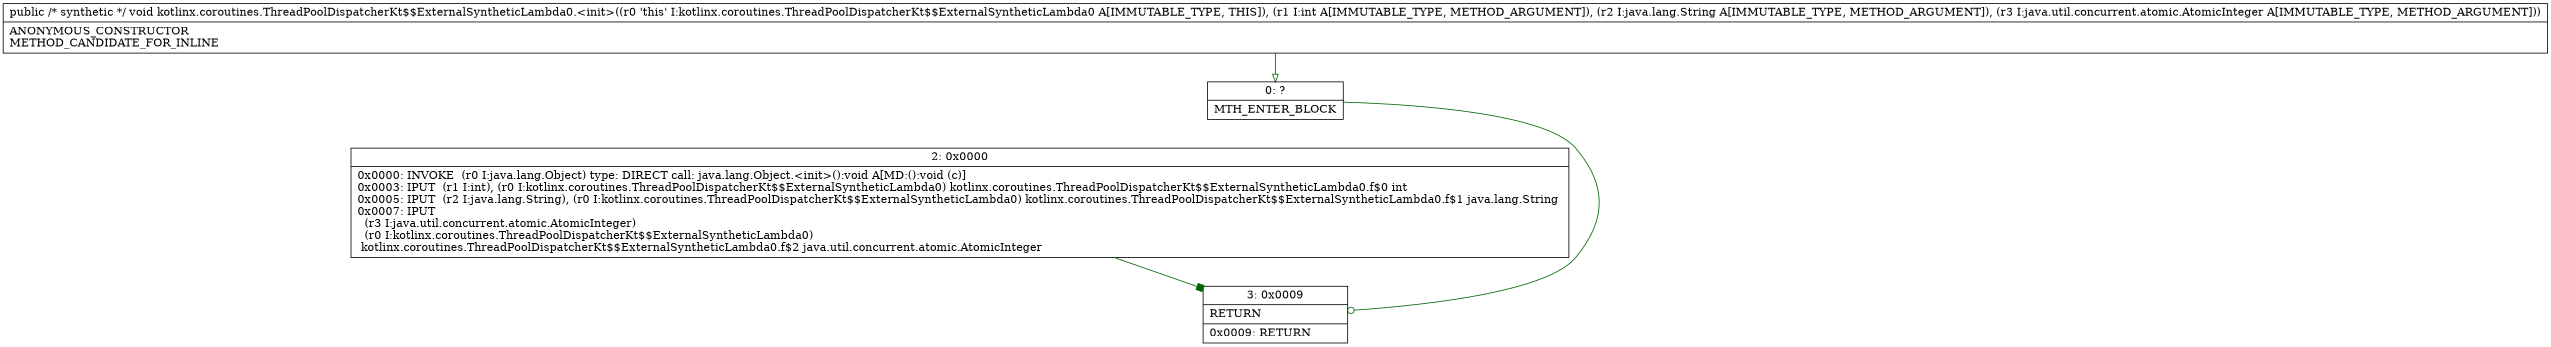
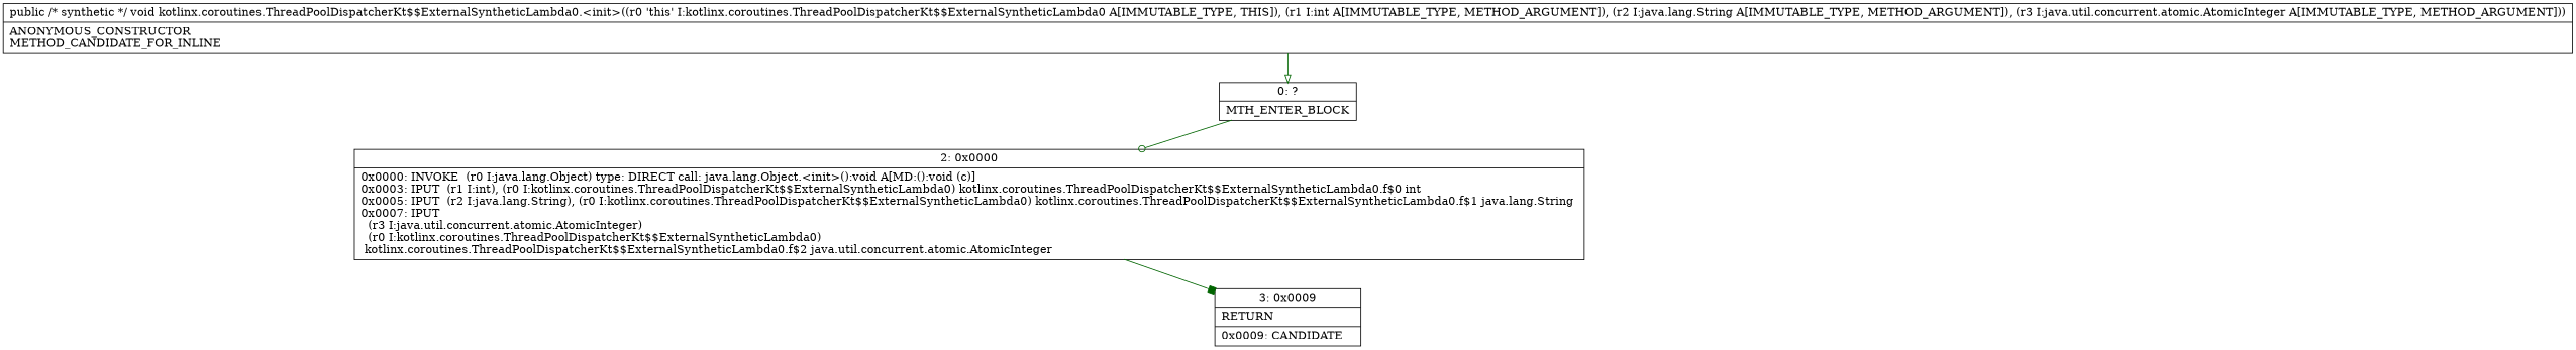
  digraph {
    node [shape=record]
    edge [color=darkgreen]
    n1 [label="{0\:\ ?|MTH_ENTER_BLOCK\l}"]
    n2 [label="{2\:\ 0x0000|0x0000: INVOKE  (r0 I:java.lang.Object) type: DIRECT call: java.lang.Object.\<init\>():void A[MD:():void (c)]\l0x0003: IPUT  (r1 I:int), (r0 I:kotlinx.coroutines.ThreadPoolDispatcherKt$$ExternalSyntheticLambda0) kotlinx.coroutines.ThreadPoolDispatcherKt$$ExternalSyntheticLambda0.f$0 int \l0x0005: IPUT  (r2 I:java.lang.String), (r0 I:kotlinx.coroutines.ThreadPoolDispatcherKt$$ExternalSyntheticLambda0) kotlinx.coroutines.ThreadPoolDispatcherKt$$ExternalSyntheticLambda0.f$1 java.lang.String \l0x0007: IPUT  \l  (r3 I:java.util.concurrent.atomic.AtomicInteger)\l  (r0 I:kotlinx.coroutines.ThreadPoolDispatcherKt$$ExternalSyntheticLambda0)\l kotlinx.coroutines.ThreadPoolDispatcherKt$$ExternalSyntheticLambda0.f$2 java.util.concurrent.atomic.AtomicInteger \l}"]
-   n3 [label="{3\:\ 0x0009|RETURN\l|0x0009: RETURN   \l}"]
+   n3 [label="{3\:\ 0x0009|RETURN\l|0x0009: CANDIDATE   \l}"]
    n4 [label="{public \/* synthetic *\/ void kotlinx.coroutines.ThreadPoolDispatcherKt$$ExternalSyntheticLambda0.\<init\>((r0 'this' I:kotlinx.coroutines.ThreadPoolDispatcherKt$$ExternalSyntheticLambda0 A[IMMUTABLE_TYPE, THIS]), (r1 I:int A[IMMUTABLE_TYPE, METHOD_ARGUMENT]), (r2 I:java.lang.String A[IMMUTABLE_TYPE, METHOD_ARGUMENT]), (r3 I:java.util.concurrent.atomic.AtomicInteger A[IMMUTABLE_TYPE, METHOD_ARGUMENT]))  | ANONYMOUS_CONSTRUCTOR\lMETHOD_CANDIDATE_FOR_INLINE\l}"]
-   n1 -> n3 [arrowhead=odot]
+   n1 -> n2 [arrowhead=odot]
    n2 -> n3 [arrowhead=box]
    n4 -> n1 [arrowhead=onormal]
  }
